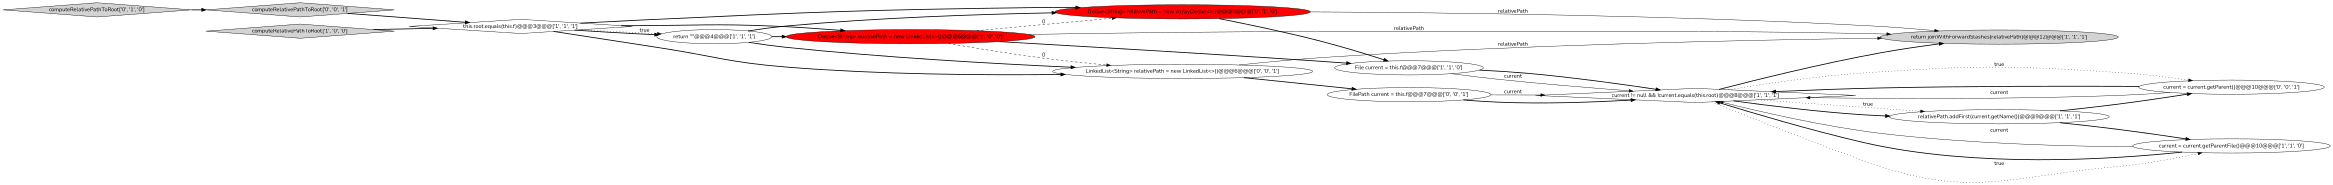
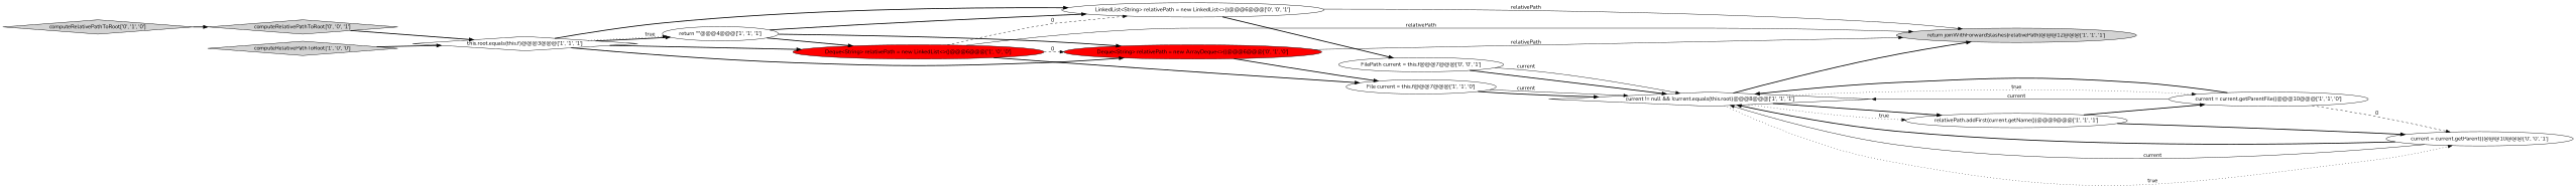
  digraph {
    fontname=Nunito
    rankdir=LR
    node [fillcolor=white fontname=Nunito shape=ellipse style=filled]
    edge [fontname=Nunito style=bold]
    n1 [fillcolor=lightgray label="return joinWithForwardSlashes(relativePath)@@@12@@@['1', '1', '1']"]
    n2 [fillcolor=red label="Deque<String> relativePath = new LinkedList<>()@@@6@@@['1', '0', '0']"]
    n3 [label="LinkedList<String> relativePath = new LinkedList<>()@@@6@@@['0', '0', '1']"]
    n4 [fillcolor=red label="Deque<String> relativePath = new ArrayDeque<>()@@@6@@@['0', '1', '0']"]
    n5 [label="File current = this.f@@@7@@@['1', '1', '0']"]
    n6 [label="FilePath current = this.f@@@7@@@['0', '0', '1']"]
    n7 [label="current != null && !current.equals(this.root)@@@8@@@['1', '1', '1']" shape=diamond]
    n8 [fillcolor=lightgray label="computeRelativePathToRoot['0', '0', '1']" shape=diamond]
    n9 [label="this.root.equals(this.f)@@@3@@@['1', '1', '1']" shape=diamond]
    n10 [label="return \"\"@@@4@@@['1', '1', '1']"]
    n11 [label="relativePath.addFirst(current.getName())@@@9@@@['1', '1', '1']"]
    n12 [label="current = current.getParentFile()@@@10@@@['1', '1', '0']"]
    n13 [label="current = current.getParent()@@@10@@@['0', '0', '1']"]
    n14 [fillcolor=lightgray label="computeRelativePathToRoot['1', '0', '0']" shape=diamond]
    n15 [fillcolor=lightgray label="computeRelativePathToRoot['0', '1', '0']" shape=diamond]
    n2 -> n1 [label=relativePath style=solid]
    n2 -> n3 [label=0 style=dashed]
    n2 -> n4 [label=0 style=dashed]
    n2 -> n5
    n3 -> n1 [label=relativePath style=solid]
    n3 -> n6
    n4 -> n1 [label=relativePath style=solid]
    n4 -> n5
    n5 -> n7 [label=current style=solid]
    n5 -> n7
    n6 -> n7
    n6 -> n7 [label=current style=solid]
    n7 -> n1
    n7 -> n11
    n7 -> n11 [label=true style=dotted]
    n7 -> n12 [label=true style=dotted]
    n7 -> n13 [label=true style=dotted]
    n8 -> n9
    n9 -> n2
    n9 -> n3
    n9 -> n4
    n9 -> n10 [label=true style=dotted]
    n9 -> n10
    n10 -> n2
    n10 -> n3
    n10 -> n4
    n11 -> n12
    n11 -> n13
    n12 -> n7
    n12 -> n7 [label=current style=solid]
+   n12 -> n13 [label=0 style=dashed]
    n13 -> n7
    n13 -> n7 [label=current style=solid]
    n14 -> n9
    n15 -> n8
  }
